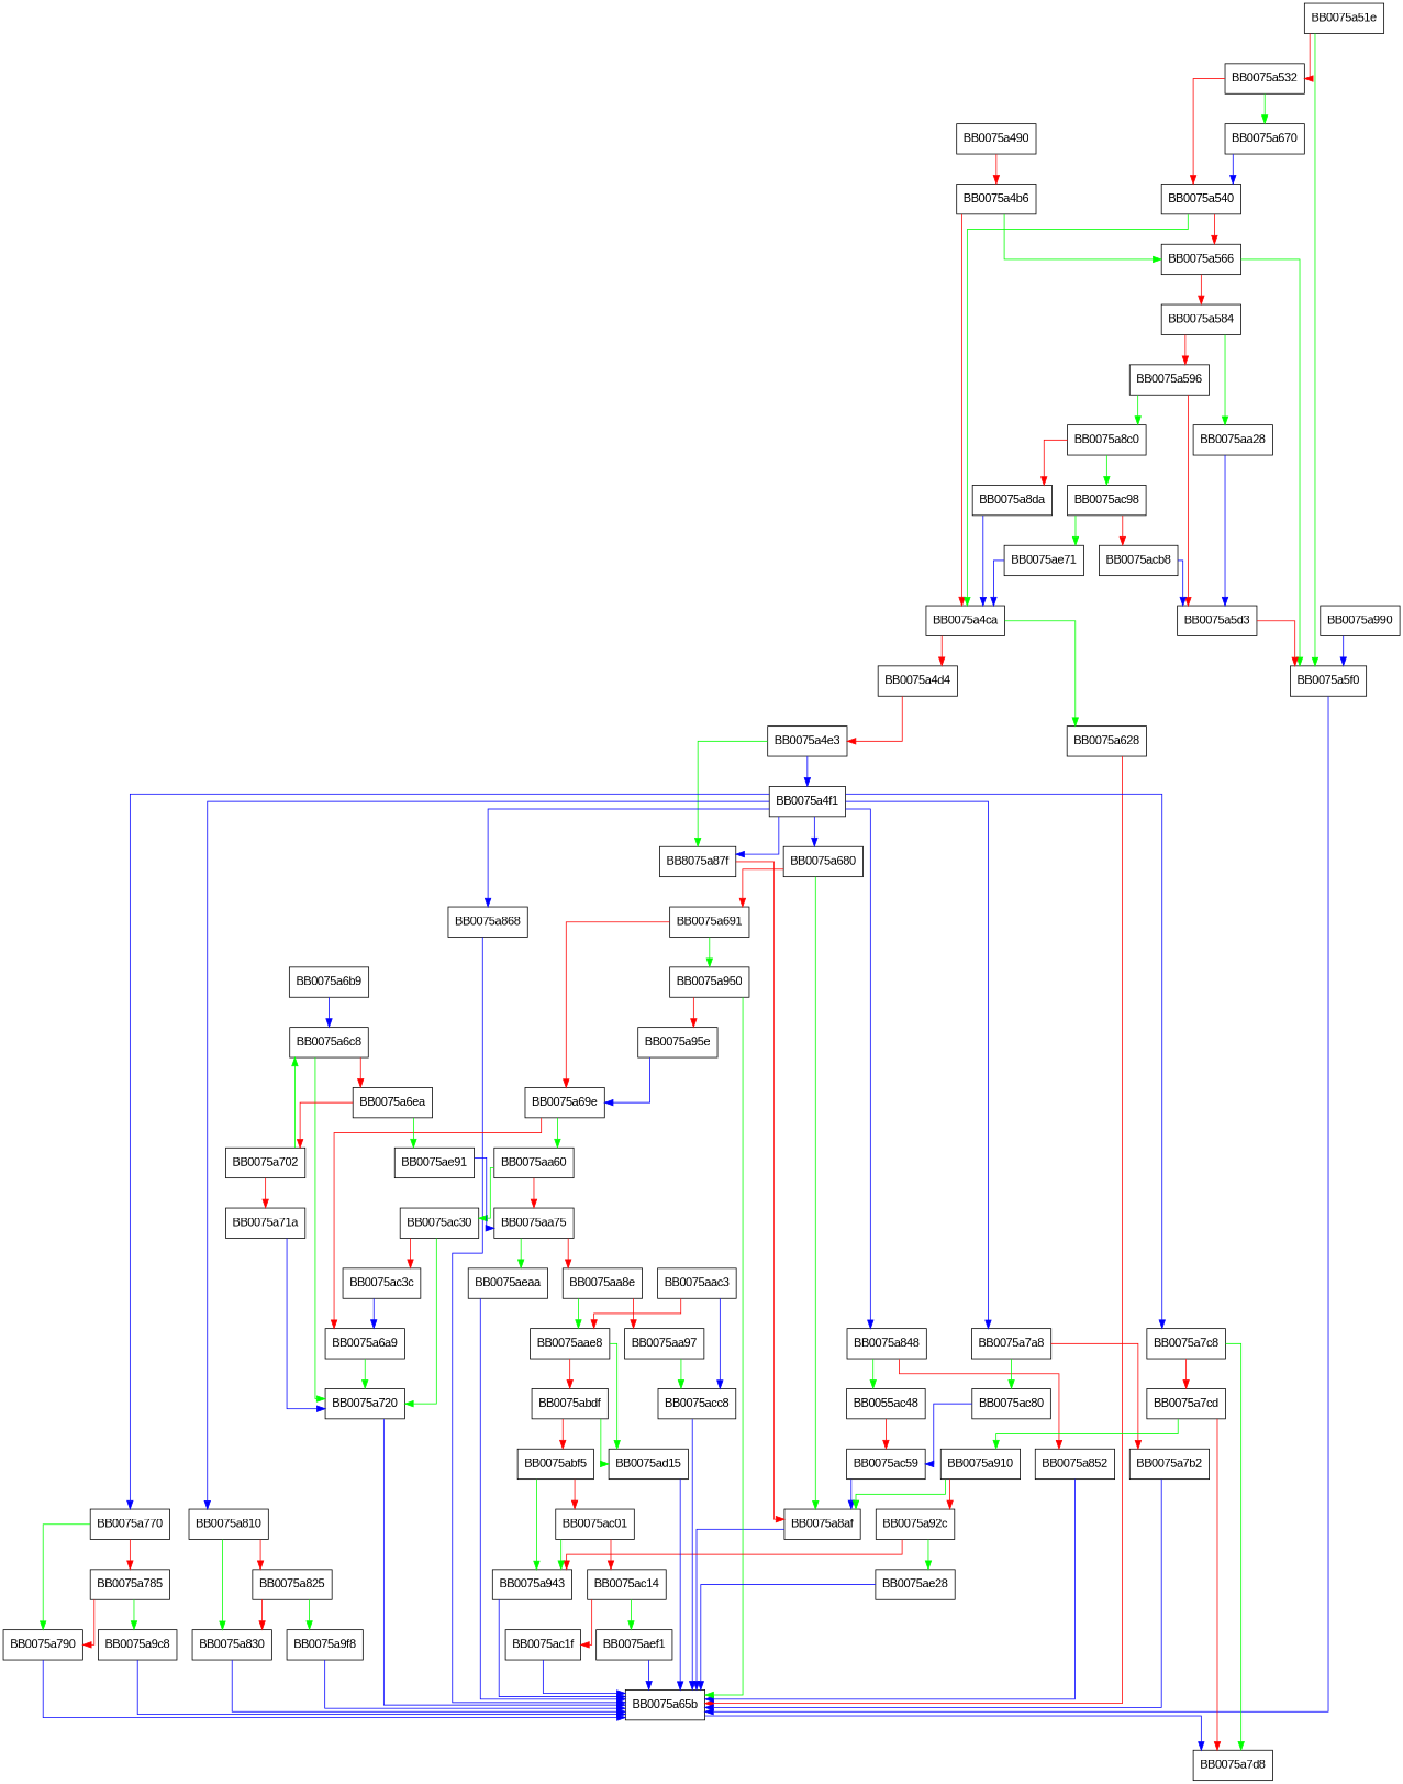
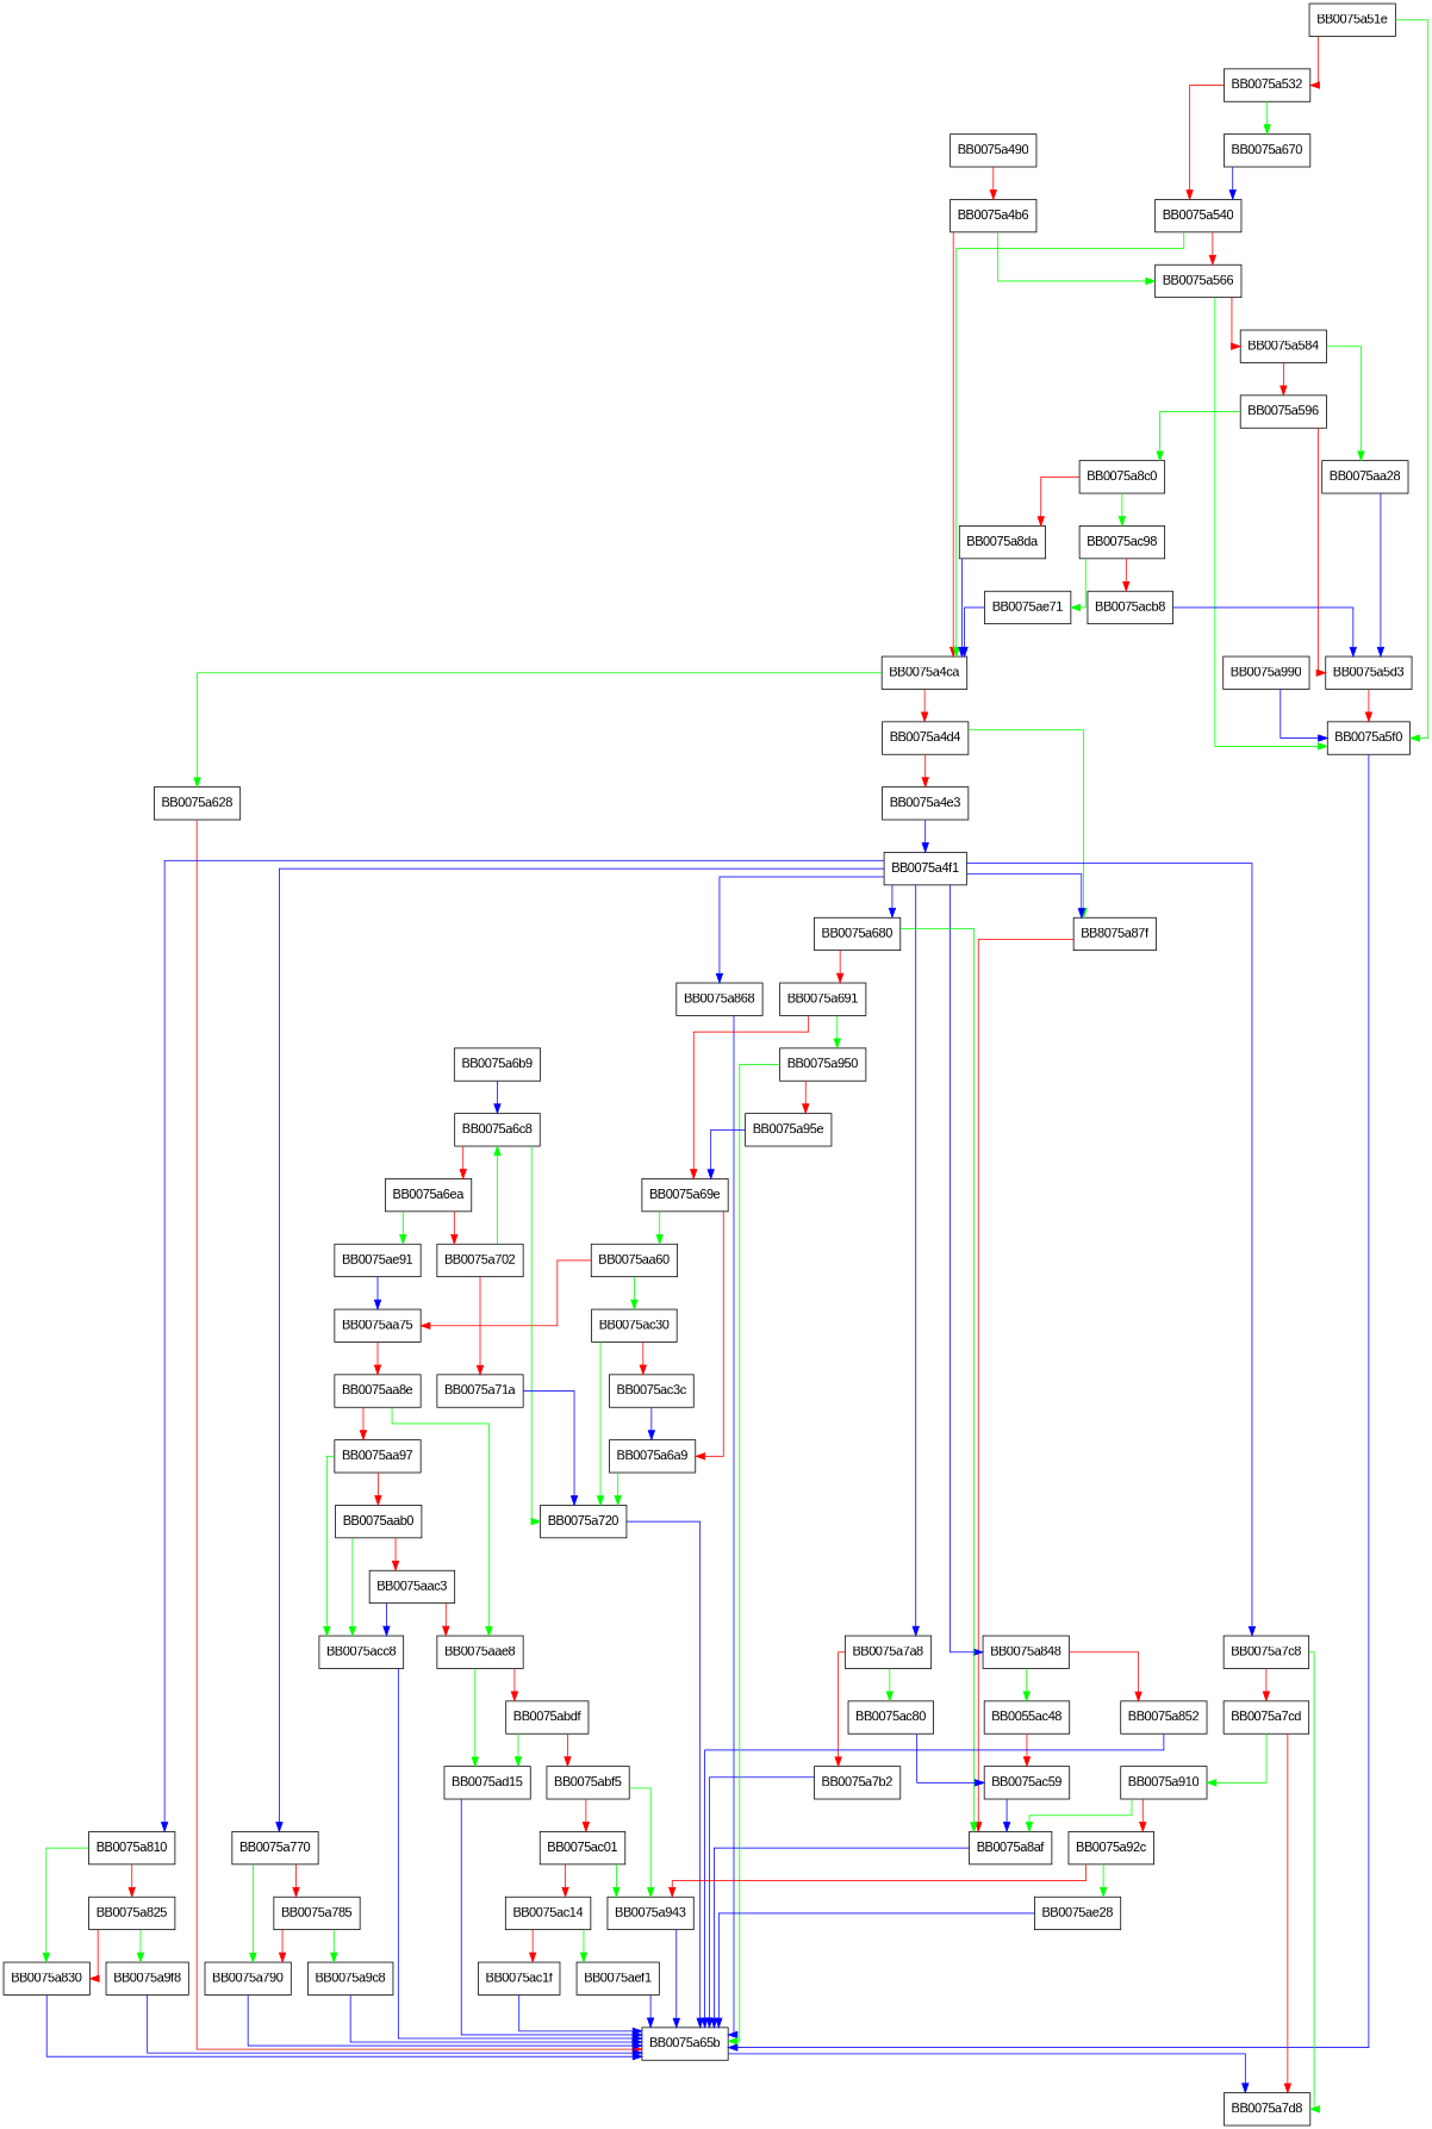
  digraph {
    fontname="Liberation Sans"
    splines=ortho
    node [fontname="Liberation Sans" shape=box]
    edge [color=red fontname="Liberation Sans"]
    BB0075a490
    BB0075a4b6
    BB0075a566
    BB0075a4ca
    BB0075a990
    BB0075a5f0
    BB0075a51e
    BB0075a532
    BB0075a584
    BB0075a628
    BB0075a4d4
    BB0075a65b
    BB0075aa28
    BB0075a596
    n15 [label=BB8075a87f]
    BB0075a4e3
    BB0075a7d8
    BB0075a8af
    BB0075a4f1
    BB0075a770
    BB0075a868
    BB0075a810
    BB0075a848
    BB0075a7a8
    BB0075a7c8
    BB0075a680
    BB0075a790
    BB0075a785
    BB0075a830
    BB0075a825
    n31 [label=BB0055ac48]
    BB0075a852
    BB0075ac80
    BB0075a7b2
    BB0075a7cd
    BB0075a691
    BB0075a9c8
    BB0075a9f8
    BB0075ac59
    BB0075a910
    BB0075a950
    BB0075a69e
    BB0075a670
    BB0075a540
    BB0075a5d3
    BB0075a8c0
    BB0075ac98
    BB0075a8da
    BB0075ae71
    BB0075acb8
    BB0075a95e
    BB0075aa60
    BB0075a6a9
    BB0075ac30
    BB0075aa75
    BB0075a720
    BB0075ac3c
-   BB0075aeaa
    BB0075aa8e
    BB0075a6b9
    BB0075a6c8
    BB0075a6ea
    BB0075ae91
    BB0075a702
    BB0075a71a
    BB0075a92c
    BB0075ae28
    BB0075a943
    BB0075aae8
    BB0075aa97
    BB0075ad15
    BB0075abdf
    BB0075acc8
+   BB0075aab0
    BB0075abf5
    BB0075aac3
    BB0075ac01
    BB0075ac14
    BB0075aef1
    BB0075ac1f
    BB0075a490 -> BB0075a4b6
    BB0075a4b6 -> BB0075a566 [color=green]
    BB0075a4b6 -> BB0075a4ca
    BB0075a566 -> BB0075a5f0 [color=green]
    BB0075a566 -> BB0075a584
    BB0075a4ca -> BB0075a628 [color=green]
    BB0075a4ca -> BB0075a4d4
    BB0075a990 -> BB0075a5f0 [color=blue]
    BB0075a5f0 -> BB0075a65b [color=blue]
    BB0075a51e -> BB0075a5f0 [color=green]
    BB0075a51e -> BB0075a532
    BB0075a532 -> BB0075a670 [color=green]
    BB0075a532 -> BB0075a540
    BB0075a584 -> BB0075aa28 [color=green]
    BB0075a584 -> BB0075a596
    BB0075a628 -> BB0075a65b
-   BB0075a4e3 -> n15 [color=green]
+   BB0075a4d4 -> n15 [color=green]
    BB0075a4d4 -> BB0075a4e3
    BB0075a65b -> BB0075a7d8 [color=blue]
    BB0075aa28 -> BB0075a5d3 [color=blue]
    BB0075a596 -> BB0075a5d3
    BB0075a596 -> BB0075a8c0 [color=green]
    n15 -> BB0075a8af
    BB0075a4e3 -> BB0075a4f1 [color=blue]
    BB0075a8af -> BB0075a65b [color=blue]
    BB0075a4f1 -> n15 [color=blue]
    BB0075a4f1 -> BB0075a770 [color=blue]
    BB0075a4f1 -> BB0075a868 [color=blue]
    BB0075a4f1 -> BB0075a810 [color=blue]
    BB0075a4f1 -> BB0075a848 [color=blue]
    BB0075a4f1 -> BB0075a7a8 [color=blue]
    BB0075a4f1 -> BB0075a7c8 [color=blue]
    BB0075a4f1 -> BB0075a680 [color=blue]
    BB0075a770 -> BB0075a790 [color=green]
    BB0075a770 -> BB0075a785
    BB0075a868 -> BB0075a65b [color=blue]
    BB0075a810 -> BB0075a830 [color=green]
    BB0075a810 -> BB0075a825
    BB0075a848 -> n31 [color=green]
    BB0075a848 -> BB0075a852
    BB0075a7a8 -> BB0075ac80 [color=green]
    BB0075a7a8 -> BB0075a7b2
    BB0075a7c8 -> BB0075a7d8 [color=green]
    BB0075a7c8 -> BB0075a7cd
    BB0075a680 -> BB0075a8af [color=green]
    BB0075a680 -> BB0075a691
    BB0075a790 -> BB0075a65b [color=blue]
    BB0075a785 -> BB0075a790
    BB0075a785 -> BB0075a9c8 [color=green]
    BB0075a830 -> BB0075a65b [color=blue]
    BB0075a825 -> BB0075a830
    BB0075a825 -> BB0075a9f8 [color=green]
    n31 -> BB0075ac59
    BB0075a852 -> BB0075a65b [color=blue]
    BB0075ac80 -> BB0075ac59 [color=blue]
    BB0075a7b2 -> BB0075a65b [color=blue]
    BB0075a7cd -> BB0075a7d8
    BB0075a7cd -> BB0075a910 [color=green]
    BB0075a691 -> BB0075a950 [color=green]
    BB0075a691 -> BB0075a69e
    BB0075a9c8 -> BB0075a65b [color=blue]
    BB0075a9f8 -> BB0075a65b [color=blue]
    BB0075ac59 -> BB0075a8af [color=blue]
    BB0075a910 -> BB0075a8af [color=green]
    BB0075a910 -> BB0075a92c
    BB0075a950 -> BB0075a65b [color=green]
    BB0075a950 -> BB0075a95e
    BB0075a69e -> BB0075aa60 [color=green]
    BB0075a69e -> BB0075a6a9
    BB0075a670 -> BB0075a540 [color=blue]
    BB0075a540 -> BB0075a566
    BB0075a540 -> BB0075a4ca [color=green]
    BB0075a5d3 -> BB0075a5f0
    BB0075a8c0 -> BB0075ac98 [color=green]
    BB0075a8c0 -> BB0075a8da
    BB0075ac98 -> BB0075ae71 [color=green]
    BB0075ac98 -> BB0075acb8
    BB0075a8da -> BB0075a4ca [color=blue]
    BB0075ae71 -> BB0075a4ca [color=blue]
    BB0075acb8 -> BB0075a5d3 [color=blue]
    BB0075a95e -> BB0075a69e [color=blue]
    BB0075aa60 -> BB0075ac30 [color=green]
    BB0075aa60 -> BB0075aa75
    BB0075a6a9 -> BB0075a720 [color=green]
    BB0075ac30 -> BB0075a720 [color=green]
    BB0075ac30 -> BB0075ac3c
-   BB0075aa75 -> BB0075aeaa [color=green]
    BB0075aa75 -> BB0075aa8e
    BB0075a720 -> BB0075a65b [color=blue]
    BB0075ac3c -> BB0075a6a9 [color=blue]
-   BB0075aeaa -> BB0075a65b [color=blue]
    BB0075aa8e -> BB0075aae8 [color=green]
    BB0075aa8e -> BB0075aa97
    BB0075a6b9 -> BB0075a6c8 [color=blue]
    BB0075a6c8 -> BB0075a720 [color=green]
    BB0075a6c8 -> BB0075a6ea
    BB0075a6ea -> BB0075ae91 [color=green]
    BB0075a6ea -> BB0075a702
    BB0075ae91 -> BB0075aa75 [color=blue]
    BB0075a702 -> BB0075a6c8 [color=green]
    BB0075a702 -> BB0075a71a
    BB0075a71a -> BB0075a720 [color=blue]
    BB0075a92c -> BB0075ae28 [color=green]
    BB0075a92c -> BB0075a943
    BB0075ae28 -> BB0075a65b [color=blue]
    BB0075a943 -> BB0075a65b [color=blue]
    BB0075aae8 -> BB0075ad15 [color=green]
    BB0075aae8 -> BB0075abdf
    BB0075aa97 -> BB0075acc8 [color=green]
+   BB0075aa97 -> BB0075aab0
    BB0075ad15 -> BB0075a65b [color=blue]
    BB0075abdf -> BB0075ad15 [color=green]
    BB0075abdf -> BB0075abf5
    BB0075acc8 -> BB0075a65b [color=blue]
+   BB0075aab0 -> BB0075acc8 [color=green]
+   BB0075aab0 -> BB0075aac3
    BB0075abf5 -> BB0075a943 [color=green]
    BB0075abf5 -> BB0075ac01
    BB0075aac3 -> BB0075aae8
    BB0075aac3 -> BB0075acc8 [color=blue]
    BB0075ac01 -> BB0075a943 [color=green]
    BB0075ac01 -> BB0075ac14
    BB0075ac14 -> BB0075aef1 [color=green]
    BB0075ac14 -> BB0075ac1f
    BB0075aef1 -> BB0075a65b [color=blue]
    BB0075ac1f -> BB0075a65b [color=blue]
  }
